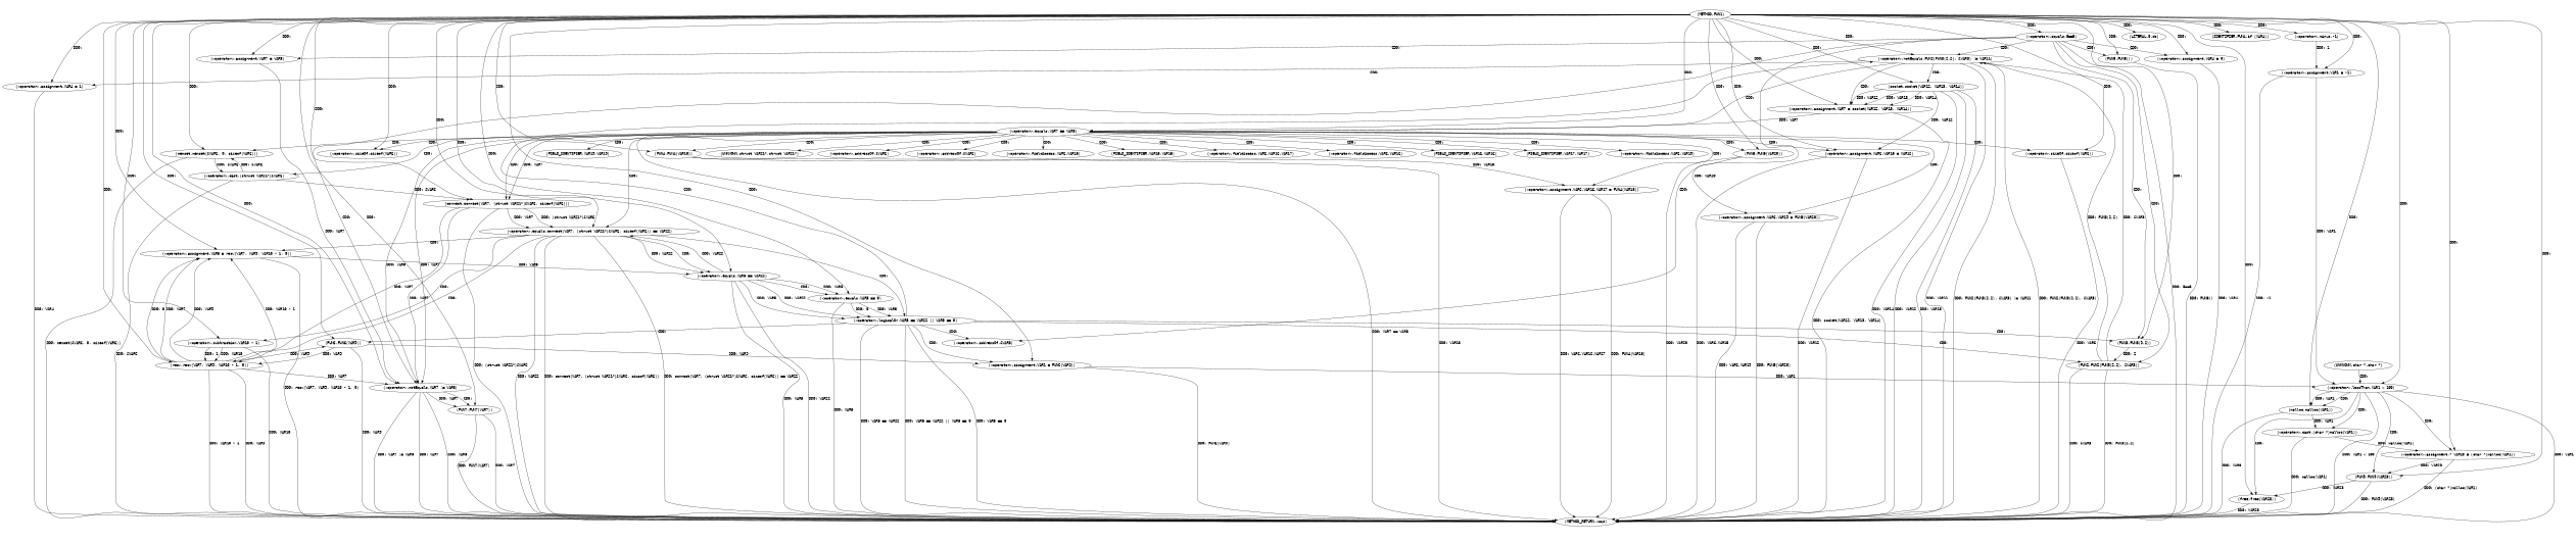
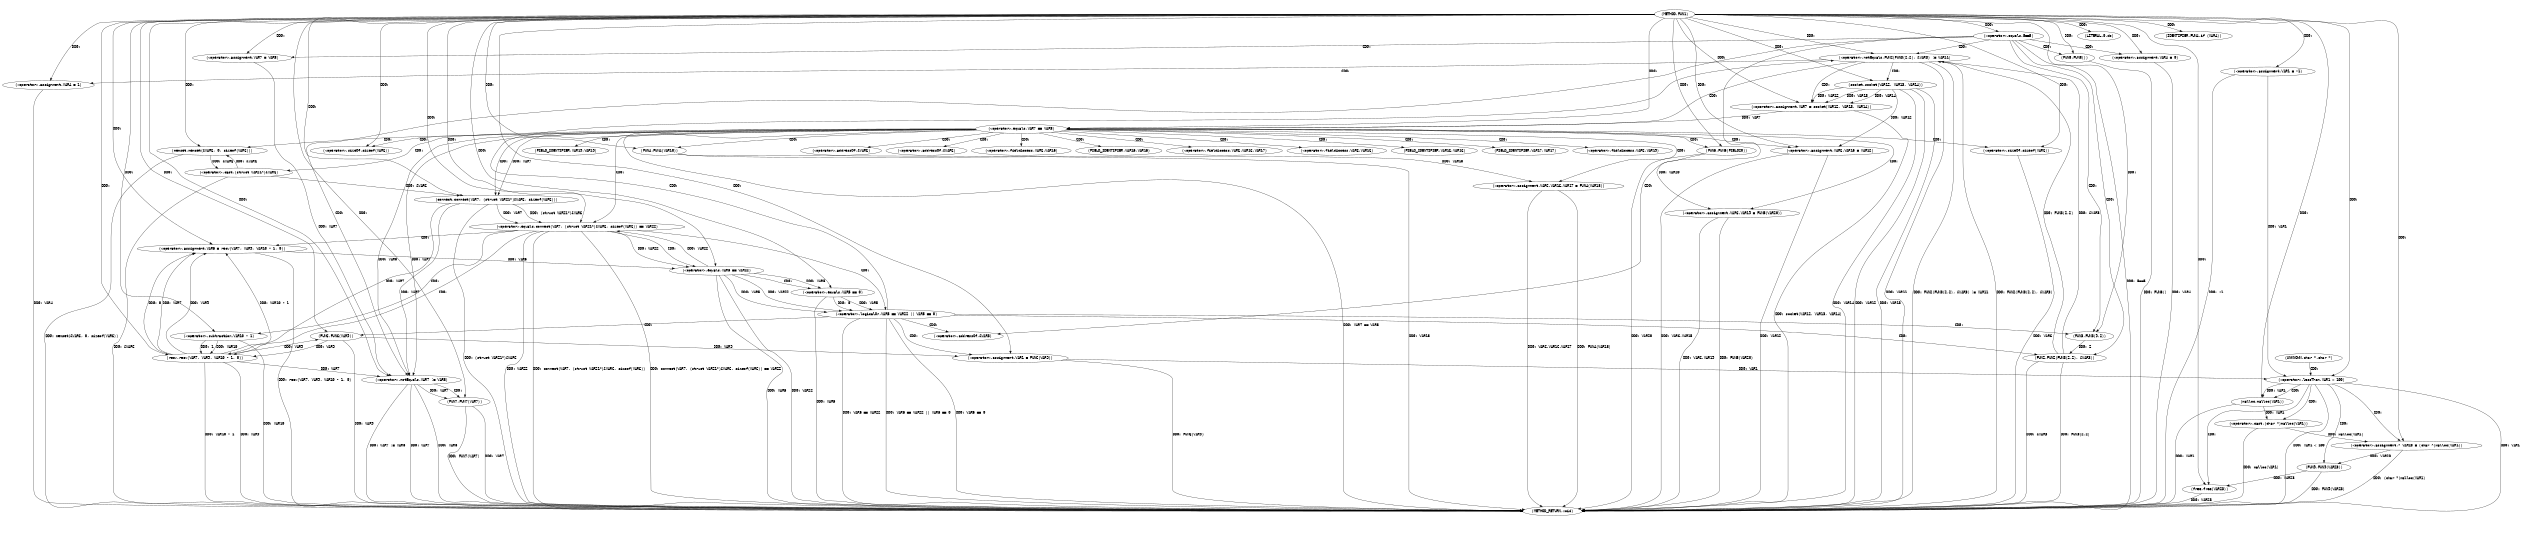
  digraph {
    fontname="DejaVu Sans Mono"
    node [fontname="DejaVu Sans Mono"]
    edge [fontname="DejaVu Sans Mono"]
    n1 [label="(METHOD,FUN1)"]
    n2 [label="(<operator>.assignment,VAR1 = -1)"]
-   n3 [label="(<operator>.minus,-1)"]
    n4 [label="(<operator>.equals,5==5)"]
    n5 [label="(<operator>.assignment,VAR4 = 0)"]
    n6 [label="(<operator>.assignment,VAR7 = VAR8)"]
    n7 [label="(<operator>.notEquals,FUN2(FUN3(2,2), &VAR3) != VAR11)"]
    n8 [label="(FUN3,FUN3(9,2))"]
    n9 [label="(<operator>.assignment,VAR4 = 1)"]
    n10 [label="(<operator>.assignment,VAR7 = socket(VAR12, VAR13, VAR14))"]
    n11 [label="(socket,socket(VAR12, VAR13, VAR14))"]
    n12 [label="(<operator>.equals,VAR7 == VAR8)"]
    n13 [label="(memset,memset(&VAR6, 0, sizeof(VAR6)))"]
    n14 [label="(<operator>.sizeOf,sizeof(VAR6))"]
    n15 [label="(<operator>.assignment,VAR6.VAR15 = VAR12)"]
    n16 [label="(FUN4,FUN4(VAR18))"]
-   n17 [label="(FUN5,FUN5(VAR20))"]
+   n17 [label="(FUN5,FUN5(FIELD20))"]
    n18 [label="(<operator>.equals,connect(VAR7, (struct VAR21*)&VAR6, sizeof(VAR6)) == VAR22)"]
    n19 [label="(connect,connect(VAR7, (struct VAR21*)&VAR6, sizeof(VAR6)))"]
    n20 [label="(<operator>.sizeOf,sizeof(VAR6))"]
    n21 [label="(<operator>.assignment,VAR5 = recv(VAR7, VAR9, VAR10 - 1, 0))"]
    n22 [label="(recv,recv(VAR7, VAR9, VAR10 - 1, 0))"]
    n23 [label="(<operator>.subtraction,VAR10 - 1)"]
    n24 [label="(<operator>.equals,VAR5 == VAR22)"]
    n25 [label="(<operator>.equals,VAR5 == 0)"]
    n26 [label="(<operator>.assignment,VAR1 = FUN6(VAR9))"]
    n27 [label="(FUN6,FUN6(VAR9))"]
    n28 [label="(LITERAL,0,do)"]
    n29 [label="(<operator>.notEquals,VAR7 != VAR8)"]
    n30 [label="(FUN7,FUN7(VAR7))"]
    n31 [label="(IDENTIFIER,FUN4,if (VAR4))"]
    n32 [label="(FUN8,FUN8())"]
    n33 [label="(<operator>.lessThan,VAR1 < 100)"]
    n34 [label="(<operator>.assignment,* VAR23 = (char *)malloc(VAR1))"]
    n35 [label="(malloc,malloc(VAR1))"]
    n36 [label="(FUN9,FUN9(VAR23))"]
    n37 [label="(free,free(VAR23))"]
    n38 [label="(METHOD_RETURN,void)"]
    n39 [label="(FUN2,FUN2(FUN3(2,2), &VAR3))"]
    n40 [label="(<operator>.addressOf,&VAR3)"]
    n41 [label="(<operator>.assignment,VAR6.VAR16.VAR17 = FUN4(VAR18))"]
    n42 [label="(<operator>.assignment,VAR6.VAR19 = FUN5(VAR20))"]
    n43 [label="(<operator>.cast,(struct VAR21*)&VAR6)"]
    n44 [label="(<operator>.addressOf,&VAR6)"]
    n45 [label="(<operator>.fieldAccess,VAR6.VAR15)"]
    n46 [label="(FIELD_IDENTIFIER,VAR15,VAR15)"]
    n47 [label="(<operator>.fieldAccess,VAR6.VAR16.VAR17)"]
    n48 [label="(<operator>.fieldAccess,VAR6.VAR16)"]
    n49 [label="(FIELD_IDENTIFIER,VAR16,VAR16)"]
    n50 [label="(FIELD_IDENTIFIER,VAR17,VAR17)"]
    n51 [label="(<operator>.fieldAccess,VAR6.VAR19)"]
    n52 [label="(FIELD_IDENTIFIER,VAR19,VAR19)"]
-   n53 [label="(UNKNOWN,struct VAR21*,struct VAR21*)"]
    n54 [label="(<operator>.addressOf,&VAR6)"]
    n55 [label="(<operator>.logicalOr,VAR5 == VAR22 || VAR5 == 0)"]
    n56 [label="(<operator>.cast,(char *)malloc(VAR1))"]
    n57 [label="(UNKNOWN,char *,char *)"]
    n1 -> n2 [label="DDG: "]
-   n1 -> n3 [label="DDG: "]
    n1 -> n4 [label="DDG: "]
    n1 -> n5 [label="DDG: "]
    n1 -> n6 [label="DDG: "]
    n1 -> n7 [label="DDG: "]
    n1 -> n8 [label="DDG: "]
    n1 -> n9 [label="DDG: "]
    n1 -> n10 [label="DDG: "]
    n1 -> n11 [label="DDG: "]
    n1 -> n12 [label="DDG: "]
    n1 -> n13 [label="DDG: "]
    n1 -> n14 [label="DDG: "]
    n1 -> n15 [label="DDG: "]
    n1 -> n16 [label="DDG: "]
    n1 -> n17 [label="DDG: "]
    n1 -> n18 [label="DDG: "]
    n1 -> n19 [label="DDG: "]
    n1 -> n20 [label="DDG: "]
    n1 -> n21 [label="DDG: "]
    n1 -> n22 [label="DDG: "]
    n1 -> n23 [label="DDG: "]
    n1 -> n24 [label="DDG: "]
    n1 -> n25 [label="DDG: "]
    n1 -> n26 [label="DDG: "]
    n1 -> n27 [label="DDG: "]
    n1 -> n28 [label="DDG: "]
    n1 -> n29 [label="DDG: "]
    n1 -> n30 [label="DDG: "]
    n1 -> n31 [label="DDG: "]
    n1 -> n32 [label="DDG: "]
    n1 -> n33 [label="DDG: "]
    n1 -> n34 [label="DDG: "]
    n1 -> n35 [label="DDG: "]
-   n1 -> n36 [label="DDG: "]
    n1 -> n37 [label="DDG: "]
    n2 -> n33 [label="DDG: VAR1"]
    n2 -> n38 [label="DDG: -1"]
-   n3 -> n2 [label="DDG: 1"]
    n4 -> n5 [label="CDG: "]
    n4 -> n6 [label="CDG: "]
    n4 -> n7 [label="CDG: "]
    n4 -> n8 [label="CDG: "]
    n4 -> n29 [label="CDG: "]
    n4 -> n32 [label="CDG: "]
    n4 -> n38 [label="DDG: 5==5"]
    n4 -> n39 [label="CDG: "]
    n4 -> n40 [label="CDG: "]
    n5 -> n38 [label="DDG: VAR4"]
    n6 -> n29 [label="DDG: VAR7"]
    n7 -> n9 [label="CDG: "]
    n7 -> n10 [label="CDG: "]
    n7 -> n11 [label="CDG: "]
    n7 -> n12 [label="CDG: "]
    n7 -> n38 [label="DDG: FUN2(FUN3(2,2), &VAR3)"]
    n7 -> n38 [label="DDG: VAR11"]
    n7 -> n38 [label="DDG: FUN2(FUN3(2,2), &VAR3) != VAR11"]
    n8 -> n39 [label="DDG: 2"]
    n9 -> n38 [label="DDG: VAR4"]
    n10 -> n12 [label="DDG: VAR7"]
    n10 -> n38 [label="DDG: socket(VAR12, VAR13, VAR14)"]
    n11 -> n10 [label="DDG: VAR12"]
    n11 -> n10 [label="DDG: VAR13"]
    n11 -> n10 [label="DDG: VAR14"]
    n11 -> n15 [label="DDG: VAR12"]
    n11 -> n38 [label="DDG: VAR12"]
    n11 -> n38 [label="DDG: VAR13"]
    n11 -> n38 [label="DDG: VAR14"]
    n12 -> n13 [label="CDG: "]
    n12 -> n14 [label="CDG: "]
    n12 -> n15 [label="CDG: "]
    n12 -> n16 [label="CDG: "]
    n12 -> n17 [label="CDG: "]
    n12 -> n18 [label="CDG: "]
    n12 -> n19 [label="DDG: VAR7"]
    n12 -> n19 [label="CDG: "]
    n12 -> n20 [label="CDG: "]
    n12 -> n29 [label="DDG: VAR7"]
    n12 -> n29 [label="DDG: VAR8"]
    n12 -> n38 [label="DDG: VAR7 == VAR8"]
    n12 -> n41 [label="CDG: "]
    n12 -> n42 [label="CDG: "]
    n12 -> n43 [label="CDG: "]
    n12 -> n44 [label="CDG: "]
    n12 -> n45 [label="CDG: "]
    n12 -> n46 [label="CDG: "]
    n12 -> n47 [label="CDG: "]
    n12 -> n48 [label="CDG: "]
    n12 -> n49 [label="CDG: "]
    n12 -> n50 [label="CDG: "]
    n12 -> n51 [label="CDG: "]
    n12 -> n52 [label="CDG: "]
-   n12 -> n53 [label="CDG: "]
    n12 -> n54 [label="CDG: "]
    n13 -> n38 [label="DDG: memset(&VAR6, 0, sizeof(VAR6))"]
    n13 -> n43 [label="DDG: &VAR6"]
    n15 -> n38 [label="DDG: VAR6.VAR15"]
    n15 -> n38 [label="DDG: VAR12"]
    n16 -> n38 [label="DDG: VAR18"]
    n16 -> n41 [label="DDG: VAR18"]
    n17 -> n38 [label="DDG: VAR20"]
    n17 -> n42 [label="DDG: VAR20"]
    n18 -> n21 [label="CDG: "]
    n18 -> n22 [label="CDG: "]
    n18 -> n23 [label="CDG: "]
    n18 -> n24 [label="DDG: VAR22"]
    n18 -> n24 [label="CDG: "]
    n18 -> n38 [label="DDG: connect(VAR7, (struct VAR21*)&VAR6, sizeof(VAR6)) == VAR22"]
    n18 -> n38 [label="DDG: VAR22"]
    n18 -> n38 [label="DDG: connect(VAR7, (struct VAR21*)&VAR6, sizeof(VAR6))"]
    n18 -> n55 [label="CDG: "]
    n19 -> n18 [label="DDG: VAR7"]
    n19 -> n18 [label="DDG: (struct VAR21*)&VAR6"]
    n19 -> n22 [label="DDG: VAR7"]
    n19 -> n29 [label="DDG: VAR7"]
    n19 -> n38 [label="DDG: (struct VAR21*)&VAR6"]
    n20 -> n38 [label="DDG: VAR6"]
    n21 -> n24 [label="DDG: VAR5"]
    n21 -> n38 [label="DDG: recv(VAR7, VAR9, VAR10 - 1, 0)"]
    n22 -> n21 [label="DDG: VAR7"]
    n22 -> n21 [label="DDG: VAR9"]
    n22 -> n21 [label="DDG: VAR10 - 1"]
    n22 -> n21 [label="DDG: 0"]
    n22 -> n27 [label="DDG: VAR9"]
    n22 -> n29 [label="DDG: VAR7"]
    n22 -> n38 [label="DDG: VAR9"]
    n22 -> n38 [label="DDG: VAR10 - 1"]
    n23 -> n22 [label="DDG: VAR10"]
    n23 -> n22 [label="DDG: 1"]
    n23 -> n38 [label="DDG: VAR10"]
    n24 -> n18 [label="DDG: VAR22"]
    n24 -> n25 [label="DDG: VAR5"]
    n24 -> n25 [label="CDG: "]
    n24 -> n38 [label="DDG: VAR5"]
    n24 -> n38 [label="DDG: VAR22"]
    n24 -> n55 [label="DDG: VAR5"]
    n24 -> n55 [label="DDG: VAR22"]
    n25 -> n38 [label="DDG: VAR5"]
    n25 -> n55 [label="DDG: VAR5"]
    n25 -> n55 [label="DDG: 0"]
    n26 -> n33 [label="DDG: VAR1"]
    n26 -> n38 [label="DDG: FUN6(VAR9)"]
    n27 -> n22 [label="DDG: VAR9"]
    n27 -> n26 [label="DDG: VAR9"]
    n27 -> n38 [label="DDG: VAR9"]
    n29 -> n30 [label="DDG: VAR7"]
    n29 -> n30 [label="CDG: "]
    n29 -> n38 [label="DDG: VAR7 != VAR8"]
    n29 -> n38 [label="DDG: VAR7"]
    n29 -> n38 [label="DDG: VAR8"]
    n30 -> n38 [label="DDG: VAR7"]
    n30 -> n38 [label="DDG: FUN7(VAR7)"]
    n32 -> n38 [label="DDG: FUN8()"]
    n33 -> n34 [label="CDG: "]
    n33 -> n35 [label="DDG: VAR1"]
    n33 -> n35 [label="CDG: "]
    n33 -> n36 [label="CDG: "]
    n33 -> n37 [label="CDG: "]
    n33 -> n38 [label="DDG: VAR1 < 100"]
    n33 -> n38 [label="DDG: VAR1"]
    n33 -> n56 [label="CDG: "]
    n34 -> n36 [label="DDG: VAR23"]
    n34 -> n38 [label="DDG: (char *)malloc(VAR1)"]
-   n35 -> n38 [label="DDG: VAR0"]
+   n35 -> n38 [label="DDG: VAR1"]
    n35 -> n56 [label="DDG: VAR1"]
    n36 -> n37 [label="DDG: VAR23"]
    n36 -> n38 [label="DDG: FUN9(VAR23)"]
    n37 -> n38 [label="DDG: VAR23"]
    n39 -> n7 [label="DDG: FUN3(2,2)"]
    n39 -> n7 [label="DDG: &VAR3"]
    n39 -> n38 [label="DDG: &VAR3"]
    n39 -> n38 [label="DDG: FUN3(2,2)"]
    n41 -> n38 [label="DDG: FUN4(VAR18)"]
    n41 -> n38 [label="DDG: VAR6.VAR16.VAR17"]
    n42 -> n38 [label="DDG: FUN5(VAR20)"]
    n42 -> n38 [label="DDG: VAR6.VAR19"]
    n43 -> n13 [label="DDG: &VAR6"]
    n43 -> n19 [label="DDG: &VAR6"]
    n43 -> n38 [label="DDG: &VAR6"]
    n55 -> n7 [label="CDG: "]
    n55 -> n8 [label="CDG: "]
    n55 -> n26 [label="CDG: "]
    n55 -> n27 [label="CDG: "]
    n55 -> n38 [label="DDG: VAR5 == 0"]
    n55 -> n38 [label="DDG: VAR5 == VAR22 || VAR5 == 0"]
    n55 -> n38 [label="DDG: VAR5 == VAR22"]
    n55 -> n39 [label="CDG: "]
    n55 -> n40 [label="CDG: "]
    n56 -> n34 [label="DDG: malloc(VAR1)"]
    n56 -> n38 [label="DDG: malloc(VAR1)"]
    n57 -> n33 [label="CDG: "]
  }
